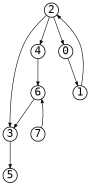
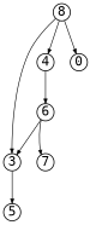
  digraph {
    fontname="DejaVu Sans Mono"
    rankdir=TB
    node [fixedsize=true fontname="DejaVu Sans Mono" shape=circle]
    edge [arrowsize=0.5 fontname="DejaVu Sans Mono" penwidth=0.75]
    6 [width=.26]
    7 [width=.26]
    3 [width=.26]
    5 [width=.26]
    4 [width=.26]
-   2 [width=.26]
+   2 [width=.26 label=8]
    0 [width=.26]
-   1 [width=.26]
-   7 -> 6
+   6 -> 7
    6 -> 3
    3 -> 5
    4 -> 6
    2 -> 3
    2 -> 4
    2 -> 0
-   0 -> 1
-   1 -> 2
  }
